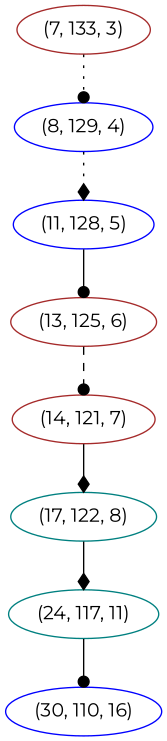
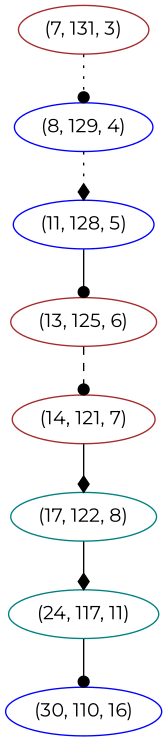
  digraph {
    fontname=Montserrat
    node [color=blue fontname=Montserrat]
    edge [arrowhead=dot fontname=Montserrat style=solid]
    "(8, 129, 4)"
-   "(7, 131, 3)" [color=brown label="(7, 133, 3)"]
+   "(7, 131, 3)" [color=brown]
    "(11, 128, 5)"
    "(13, 125, 6)" [color=brown]
    n5 [color=brown label="(14, 121, 7)"]
    "(17, 122, 8)" [color=teal]
    "(24, 117, 11)" [color=teal]
    "(30, 110, 16)"
    "(8, 129, 4)" -> "(11, 128, 5)" [arrowhead=diamond style=dotted]
    "(7, 131, 3)" -> "(8, 129, 4)" [style=dotted]
    "(11, 128, 5)" -> "(13, 125, 6)"
    "(13, 125, 6)" -> n5 [style=dashed]
    n5 -> "(17, 122, 8)" [arrowhead=diamond]
    "(17, 122, 8)" -> "(24, 117, 11)" [arrowhead=diamond]
    "(24, 117, 11)" -> "(30, 110, 16)"
  }
